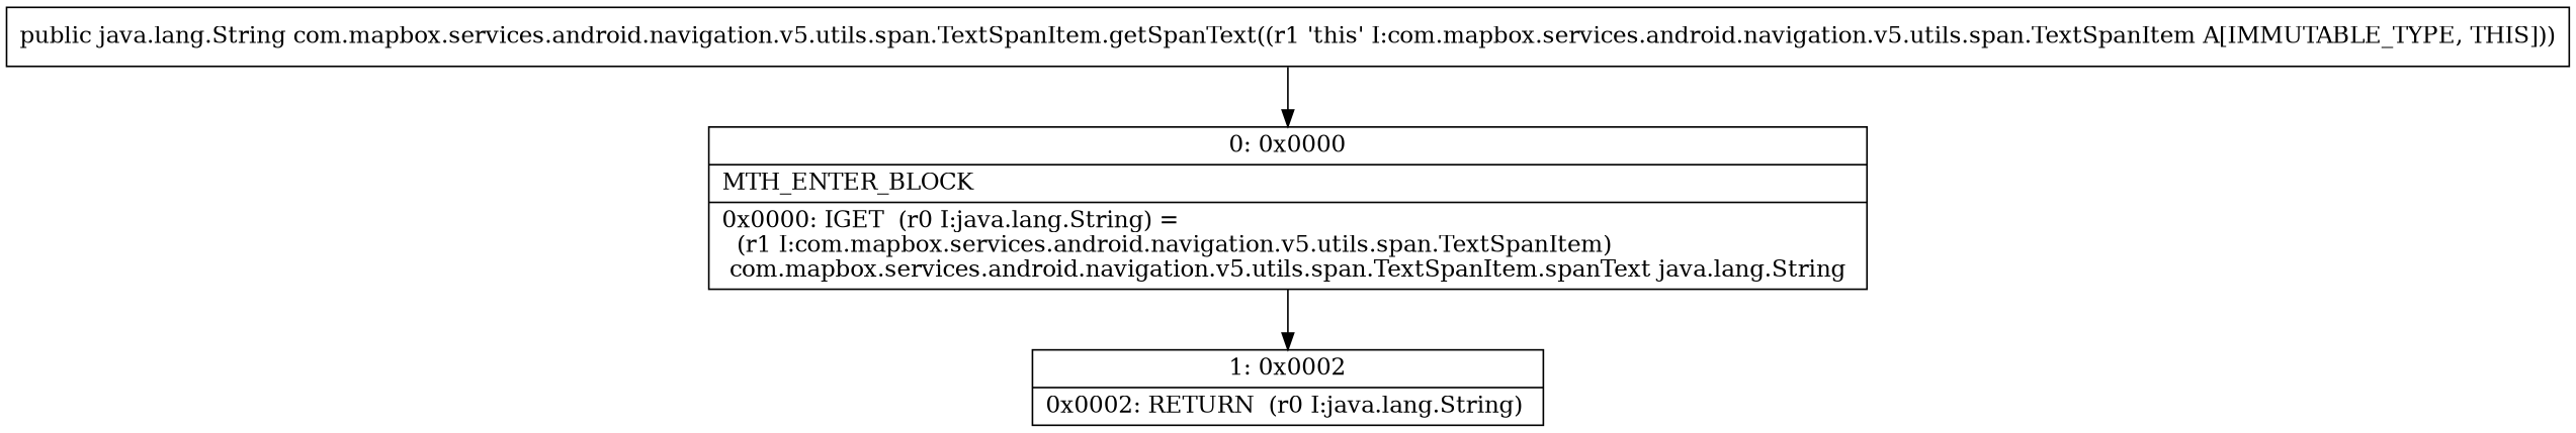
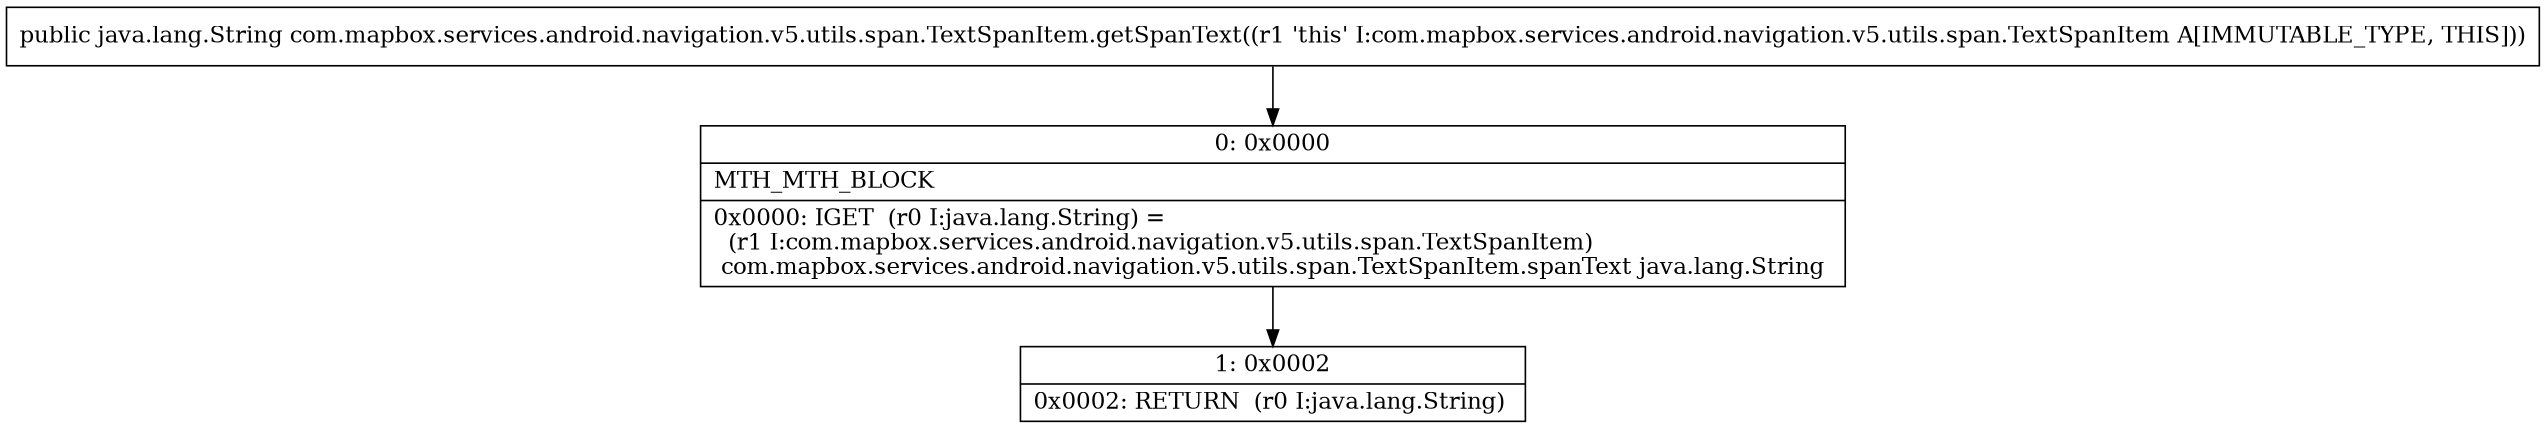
  digraph {
    node [shape=record]
-   n1 [label="{0\:\ 0x0000|MTH_ENTER_BLOCK\l|0x0000: IGET  (r0 I:java.lang.String) = \l  (r1 I:com.mapbox.services.android.navigation.v5.utils.span.TextSpanItem)\l com.mapbox.services.android.navigation.v5.utils.span.TextSpanItem.spanText java.lang.String \l}"]
+   n1 [label="{0\:\ 0x0000|MTH_MTH_BLOCK\l|0x0000: IGET  (r0 I:java.lang.String) = \l  (r1 I:com.mapbox.services.android.navigation.v5.utils.span.TextSpanItem)\l com.mapbox.services.android.navigation.v5.utils.span.TextSpanItem.spanText java.lang.String \l}"]
    n2 [label="{1\:\ 0x0002|0x0002: RETURN  (r0 I:java.lang.String) \l}"]
    n3 [label="{public java.lang.String com.mapbox.services.android.navigation.v5.utils.span.TextSpanItem.getSpanText((r1 'this' I:com.mapbox.services.android.navigation.v5.utils.span.TextSpanItem A[IMMUTABLE_TYPE, THIS])) }"]
    n1 -> n2
    n3 -> n1
  }
